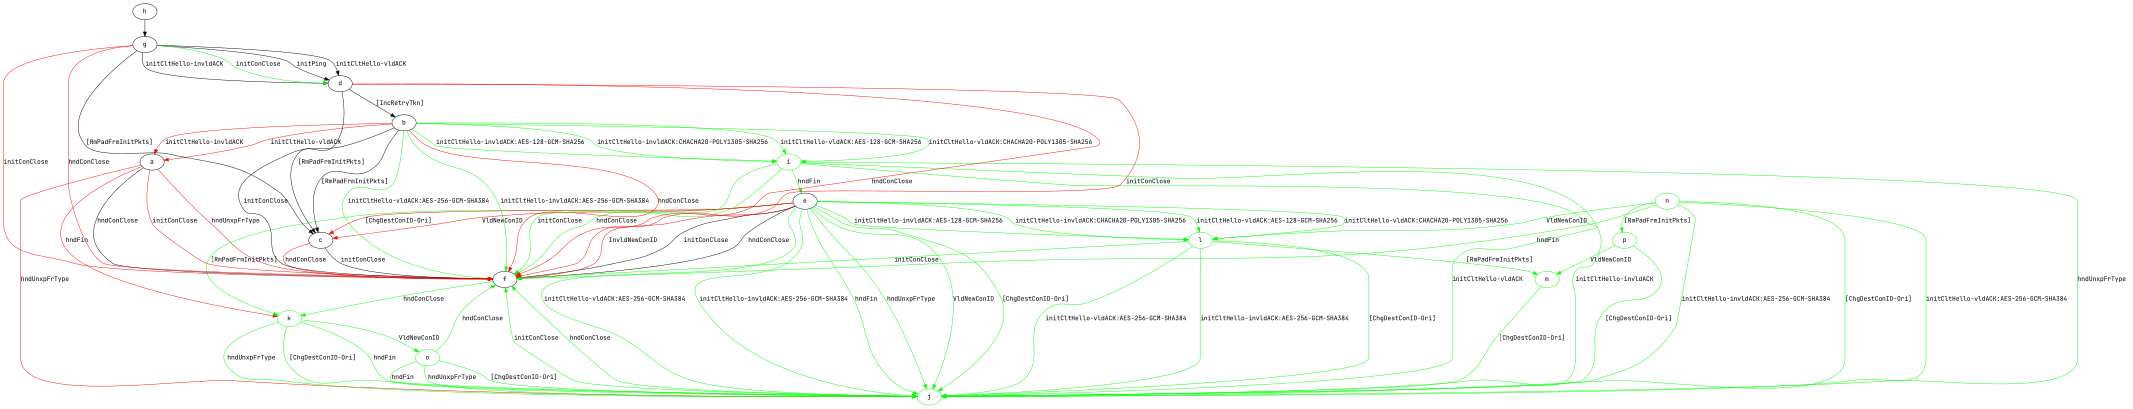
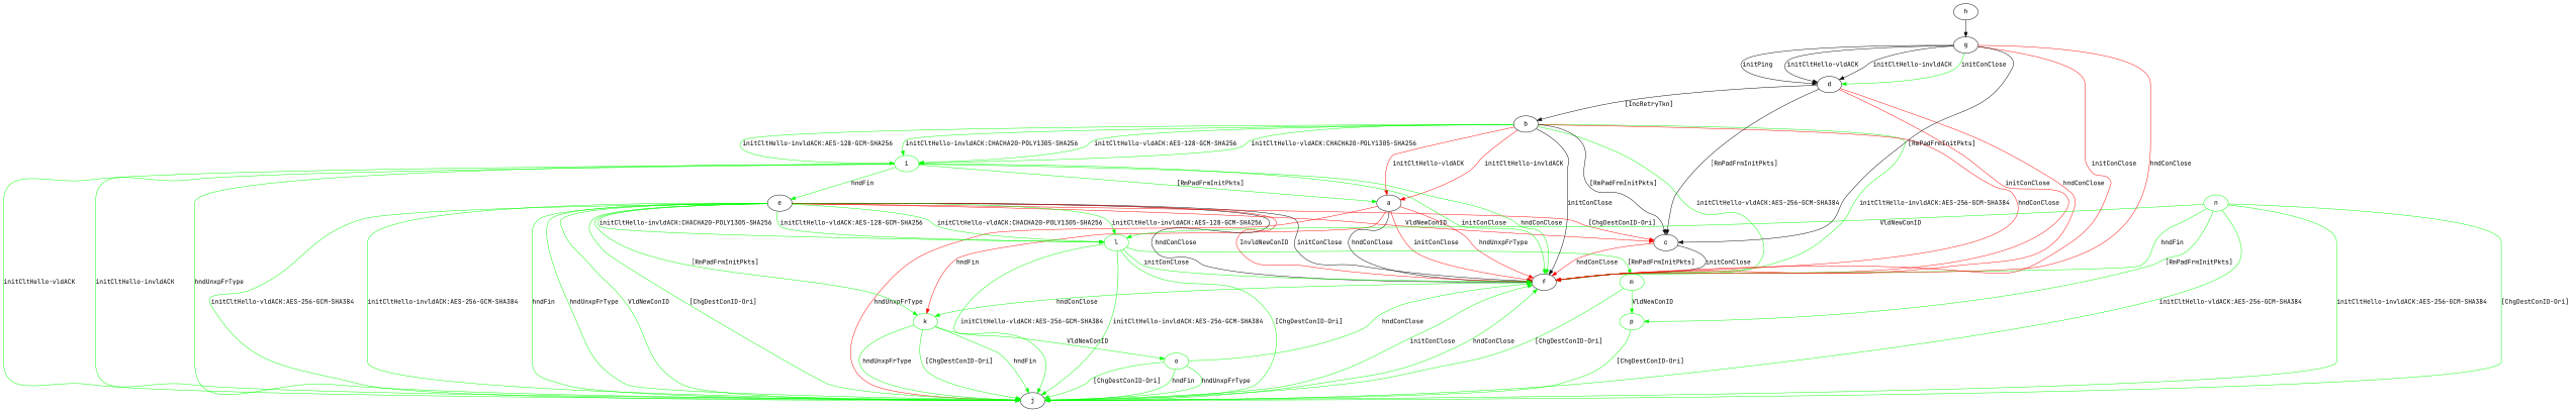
  digraph {
    fontname="JetBrains Mono"
    node [fontname="JetBrains Mono"]
    edge [fontname="JetBrains Mono" color=green]
    a
    f
-   j [color=green]
+   j [color=black]
    k [color=green]
    e
    c
    l [color=green]
    o [color=green]
    m [color=green]
    b
    i [color=green]
    d
    p [color=green]
    n [color=green]
    g
    h
    a -> f [label="hndConClose " color=""]
    a -> f [color=red label="initConClose "]
    a -> f [color=red label="hndUnxpFrType "]
    a -> j [color=red label="hndUnxpFrType "]
    a -> k [color=red label="hndFin "]
    f -> k [label="hndConClose "]
    j -> f [label="initConClose "]
    j -> f [label="hndConClose "]
    k -> j [label="hndFin "]
    k -> j [label="hndUnxpFrType "]
    k -> j [label="[ChgDestConID-Ori] "]
    k -> o [label="VldNewConID "]
    e -> f [label="initConClose " color=""]
    e -> f [label="hndConClose " color=""]
    e -> f [color=red label="InvldNewConID "]
    e -> j [label="initCltHello-vldACK:AES-256-GCM-SHA384 "]
    e -> j [label="initCltHello-invldACK:AES-256-GCM-SHA384 "]
    e -> j [label="hndFin "]
    e -> j [label="hndUnxpFrType "]
    e -> j [label="VldNewConID "]
    e -> j [label="[ChgDestConID-Ori] "]
    e -> k [label="[RmPadFrmInitPkts] "]
    e -> c [color=red label="VldNewConID "]
    e -> c [color=red label="[ChgDestConID-Ori] "]
    e -> l [label="initCltHello-vldACK:AES-128-GCM-SHA256 "]
    e -> l [label="initCltHello-vldACK:CHACHA20-POLY1305-SHA256 "]
    e -> l [label="initCltHello-invldACK:AES-128-GCM-SHA256 "]
    e -> l [label="initCltHello-invldACK:CHACHA20-POLY1305-SHA256 "]
    c -> f [label="initConClose " color=""]
    c -> f [color=red label="hndConClose "]
    l -> f [label="initConClose "]
    l -> j [label="initCltHello-vldACK:AES-256-GCM-SHA384 "]
    l -> j [label="initCltHello-invldACK:AES-256-GCM-SHA384 "]
    l -> j [label="[ChgDestConID-Ori] "]
    l -> m [label="[RmPadFrmInitPkts] "]
    o -> f [label="hndConClose "]
    o -> j [label="hndFin "]
    o -> j [label="hndUnxpFrType "]
    o -> j [label="[ChgDestConID-Ori] "]
    m -> j [label="[ChgDestConID-Ori] "]
-   p -> m [label="VldNewConID "]
+   m -> p [label="VldNewConID "]
    b -> a [color=red label="initCltHello-vldACK "]
    b -> a [color=red label="initCltHello-invldACK "]
    b -> f [label="initConClose " color=""]
    b -> f [label="initCltHello-vldACK:AES-256-GCM-SHA384 "]
    b -> f [label="initCltHello-invldACK:AES-256-GCM-SHA384 "]
    b -> f [color=red label="hndConClose "]
    b -> c [label="[RmPadFrmInitPkts] " color=""]
    b -> i [label="initCltHello-vldACK:AES-128-GCM-SHA256 "]
    b -> i [label="initCltHello-vldACK:CHACHA20-POLY1305-SHA256 "]
    b -> i [label="initCltHello-invldACK:AES-128-GCM-SHA256 "]
    b -> i [label="initCltHello-invldACK:CHACHA20-POLY1305-SHA256 "]
+   i -> a [label="[RmPadFrmInitPkts] "]
    i -> f [label="initConClose "]
    i -> f [label="hndConClose "]
    i -> j [label="initCltHello-vldACK "]
    i -> j [label="initCltHello-invldACK "]
    i -> j [label="hndUnxpFrType "]
    i -> e [label="hndFin "]
    d -> f [color=red label="initConClose "]
    d -> f [color=red label="hndConClose "]
    d -> c [label="[RmPadFrmInitPkts] " color=""]
    d -> b [label="[IncRetryTkn] " color=""]
    p -> j [label="[ChgDestConID-Ori] "]
    n -> f [label="hndFin "]
    n -> j [label="initCltHello-vldACK:AES-256-GCM-SHA384 "]
    n -> j [label="initCltHello-invldACK:AES-256-GCM-SHA384 "]
    n -> j [label="[ChgDestConID-Ori] "]
    n -> l [label="VldNewConID "]
    n -> p [label="[RmPadFrmInitPkts] "]
    g -> f [color=red label="initConClose "]
    g -> f [color=red label="hndConClose "]
    g -> c [label="[RmPadFrmInitPkts] " color=""]
    g -> d [label="initPing " color=""]
    g -> d [label="initCltHello-vldACK " color=""]
    g -> d [label="initCltHello-invldACK " color=""]
    g -> d [label="initConClose "]
    h -> g [color=""]
  }
